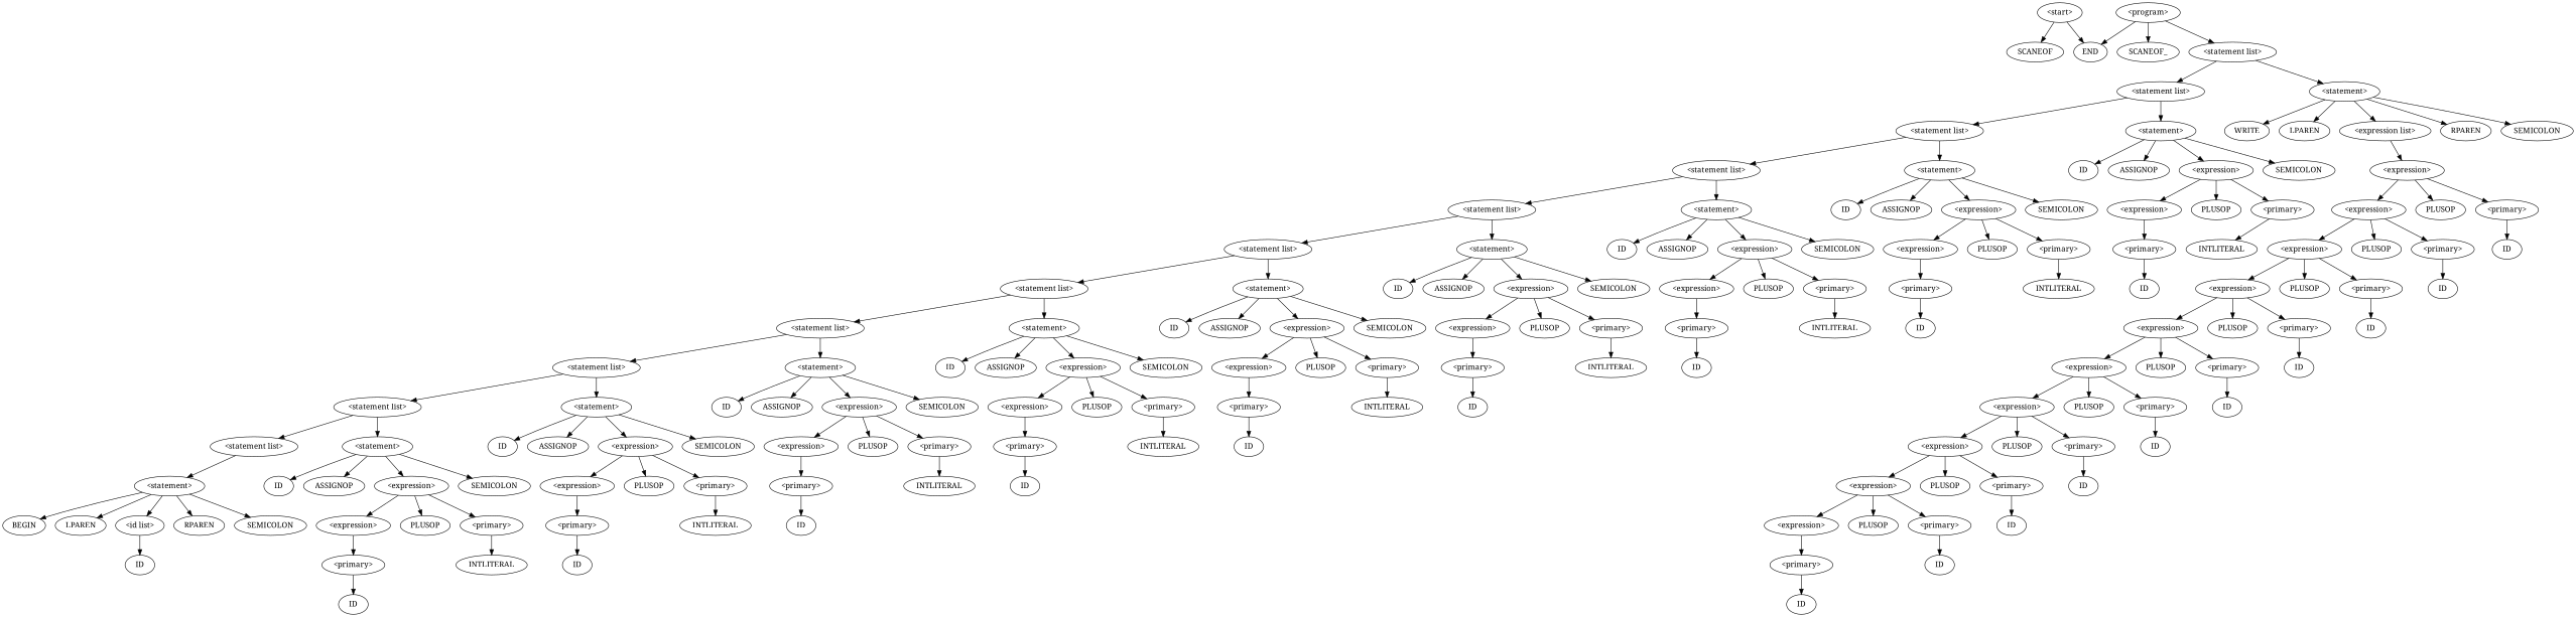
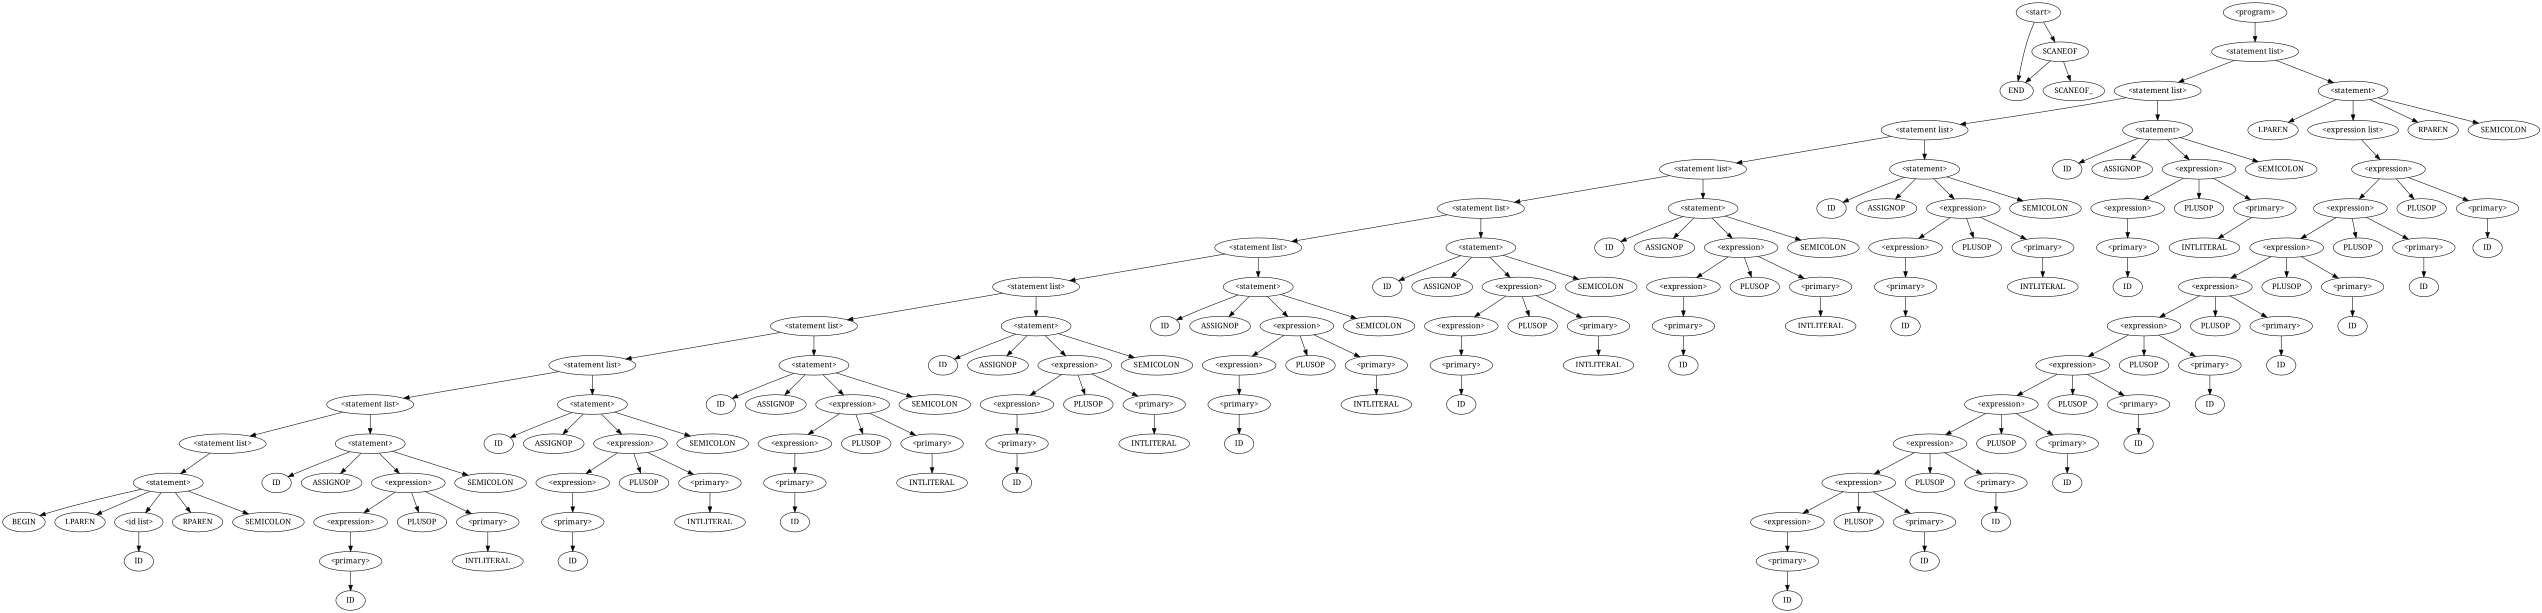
  digraph {
    fontname="Noto Serif"
    node [fontname="Noto Serif"]
    edge [fontname="Noto Serif"]
    n1 [label="<start>"]
    n2 [label=SCANEOF]
    n3 [label=END]
    n4 [label="<program>"]
    n5 [label=SCANEOF_]
    n6 [label="<statement list>"]
    n7 [label="<statement list>"]
    n8 [label="<statement>"]
    n9 [label="<statement list>"]
    n10 [label="<statement>"]
-   n11 [label=WRITE]
    n12 [label=LPAREN]
    n13 [label="<expression list>"]
    n14 [label=RPAREN]
    n15 [label=SEMICOLON]
    n16 [label="<statement list>"]
    n17 [label="<statement>"]
    n18 [label=ID]
    n19 [label=ASSIGNOP]
    n20 [label="<expression>"]
    n21 [label=SEMICOLON]
    n22 [label="<statement list>"]
    n23 [label="<statement>"]
    n24 [label=ID]
    n25 [label=ASSIGNOP]
    n26 [label="<expression>"]
    n27 [label=SEMICOLON]
    n28 [label="<statement list>"]
    n29 [label="<statement>"]
    n30 [label=ID]
    n31 [label=ASSIGNOP]
    n32 [label="<expression>"]
    n33 [label=SEMICOLON]
    n34 [label="<statement list>"]
    n35 [label="<statement>"]
    n36 [label=ID]
    n37 [label=ASSIGNOP]
    n38 [label="<expression>"]
    n39 [label=SEMICOLON]
    n40 [label="<statement list>"]
    n41 [label="<statement>"]
    n42 [label=ID]
    n43 [label=ASSIGNOP]
    n44 [label="<expression>"]
    n45 [label=SEMICOLON]
    n46 [label="<statement list>"]
    n47 [label="<statement>"]
    n48 [label=ID]
    n49 [label=ASSIGNOP]
    n50 [label="<expression>"]
    n51 [label=SEMICOLON]
    n52 [label="<statement list>"]
    n53 [label="<statement>"]
    n54 [label=ID]
    n55 [label=ASSIGNOP]
    n56 [label="<expression>"]
    n57 [label=SEMICOLON]
    n58 [label="<statement list>"]
    n59 [label="<statement>"]
    n60 [label=ID]
    n61 [label=ASSIGNOP]
    n62 [label="<expression>"]
    n63 [label=SEMICOLON]
    n64 [label="<statement>"]
    n65 [label=ID]
    n66 [label=ASSIGNOP]
    n67 [label="<expression>"]
    n68 [label=SEMICOLON]
    n69 [label=BEGIN]
    n70 [label=LPAREN]
    n71 [label="<id list>"]
    n72 [label=RPAREN]
    n73 [label=SEMICOLON]
    n74 [label=ID]
    n75 [label="<expression>"]
    n76 [label=PLUSOP]
    n77 [label="<primary>"]
    n78 [label="<primary>"]
    n79 [label=INTLITERAL]
    n80 [label=ID]
    n81 [label="<expression>"]
    n82 [label=PLUSOP]
    n83 [label="<primary>"]
    n84 [label="<primary>"]
    n85 [label=INTLITERAL]
    n86 [label=ID]
    n87 [label="<expression>"]
    n88 [label=PLUSOP]
    n89 [label="<primary>"]
    n90 [label="<primary>"]
    n91 [label=INTLITERAL]
    n92 [label=ID]
    n93 [label="<expression>"]
    n94 [label=PLUSOP]
    n95 [label="<primary>"]
    n96 [label="<primary>"]
    n97 [label=INTLITERAL]
    n98 [label=ID]
    n99 [label="<expression>"]
    n100 [label=PLUSOP]
    n101 [label="<primary>"]
    n102 [label="<primary>"]
    n103 [label=INTLITERAL]
    n104 [label=ID]
    n105 [label="<expression>"]
    n106 [label=PLUSOP]
    n107 [label="<primary>"]
    n108 [label="<primary>"]
    n109 [label=INTLITERAL]
    n110 [label=ID]
    n111 [label="<expression>"]
    n112 [label=PLUSOP]
    n113 [label="<primary>"]
    n114 [label="<primary>"]
    n115 [label=INTLITERAL]
    n116 [label=ID]
    n117 [label="<expression>"]
    n118 [label=PLUSOP]
    n119 [label="<primary>"]
    n120 [label="<primary>"]
    n121 [label=INTLITERAL]
    n122 [label=ID]
    n123 [label="<expression>"]
    n124 [label=PLUSOP]
    n125 [label="<primary>"]
    n126 [label="<primary>"]
    n127 [label=INTLITERAL]
    n128 [label=ID]
    n129 [label="<expression>"]
    n130 [label="<expression>"]
    n131 [label=PLUSOP]
    n132 [label="<primary>"]
    n133 [label="<expression>"]
    n134 [label=PLUSOP]
    n135 [label="<primary>"]
    n136 [label=ID]
    n137 [label="<expression>"]
    n138 [label=PLUSOP]
    n139 [label="<primary>"]
    n140 [label=ID]
    n141 [label="<expression>"]
    n142 [label=PLUSOP]
    n143 [label="<primary>"]
    n144 [label=ID]
    n145 [label="<expression>"]
    n146 [label=PLUSOP]
    n147 [label="<primary>"]
    n148 [label=ID]
    n149 [label="<expression>"]
    n150 [label=PLUSOP]
    n151 [label="<primary>"]
    n152 [label=ID]
    n153 [label="<expression>"]
    n154 [label=PLUSOP]
    n155 [label="<primary>"]
    n156 [label=ID]
    n157 [label="<expression>"]
    n158 [label=PLUSOP]
    n159 [label="<primary>"]
    n160 [label=ID]
    n161 [label="<expression>"]
    n162 [label=PLUSOP]
    n163 [label="<primary>"]
    n164 [label=ID]
    n165 [label="<primary>"]
    n166 [label=ID]
    n167 [label=ID]
    n1 -> n2
    n1 -> n3
-   n4 -> n3
-   n4 -> n5
+   n2 -> n3
+   n2 -> n5
    n4 -> n6
    n6 -> n7
    n6 -> n8
    n7 -> n9
    n7 -> n10
-   n8 -> n11
    n8 -> n12
    n8 -> n13
    n8 -> n14
    n8 -> n15
    n9 -> n16
    n9 -> n17
    n10 -> n18
    n10 -> n19
    n10 -> n20
    n10 -> n21
    n13 -> n129
    n16 -> n22
    n16 -> n23
    n17 -> n24
    n17 -> n25
    n17 -> n26
    n17 -> n27
    n20 -> n123
    n20 -> n124
    n20 -> n125
    n22 -> n28
    n22 -> n29
    n23 -> n30
    n23 -> n31
    n23 -> n32
    n23 -> n33
    n26 -> n117
    n26 -> n118
    n26 -> n119
    n28 -> n34
    n28 -> n35
    n29 -> n36
    n29 -> n37
    n29 -> n38
    n29 -> n39
    n32 -> n111
    n32 -> n112
    n32 -> n113
    n34 -> n40
    n34 -> n41
    n35 -> n42
    n35 -> n43
    n35 -> n44
    n35 -> n45
    n38 -> n105
    n38 -> n106
    n38 -> n107
    n40 -> n46
    n40 -> n47
    n41 -> n48
    n41 -> n49
    n41 -> n50
    n41 -> n51
    n44 -> n99
    n44 -> n100
    n44 -> n101
    n46 -> n52
    n46 -> n53
    n47 -> n54
    n47 -> n55
    n47 -> n56
    n47 -> n57
    n50 -> n93
    n50 -> n94
    n50 -> n95
    n52 -> n58
    n52 -> n59
    n53 -> n60
    n53 -> n61
    n53 -> n62
    n53 -> n63
    n56 -> n87
    n56 -> n88
    n56 -> n89
    n58 -> n64
    n59 -> n65
    n59 -> n66
    n59 -> n67
    n59 -> n68
    n62 -> n81
    n62 -> n82
    n62 -> n83
    n64 -> n69
    n64 -> n70
    n64 -> n71
    n64 -> n72
    n64 -> n73
    n67 -> n75
    n67 -> n76
    n67 -> n77
    n71 -> n74
    n75 -> n78
    n77 -> n79
    n78 -> n80
    n81 -> n84
    n83 -> n85
    n84 -> n86
    n87 -> n90
    n89 -> n91
    n90 -> n92
    n93 -> n96
    n95 -> n97
    n96 -> n98
    n99 -> n102
    n101 -> n103
    n102 -> n104
    n105 -> n108
    n107 -> n109
    n108 -> n110
    n111 -> n114
    n113 -> n115
    n114 -> n116
    n117 -> n120
    n119 -> n121
    n120 -> n122
    n123 -> n126
    n125 -> n127
    n126 -> n128
    n129 -> n130
    n129 -> n131
    n129 -> n132
    n130 -> n133
    n130 -> n134
    n130 -> n135
    n132 -> n136
    n133 -> n137
    n133 -> n138
    n133 -> n139
    n135 -> n140
    n137 -> n141
    n137 -> n142
    n137 -> n143
    n139 -> n144
    n141 -> n145
    n141 -> n146
    n141 -> n147
    n143 -> n148
    n145 -> n149
    n145 -> n150
    n145 -> n151
    n147 -> n152
    n149 -> n153
    n149 -> n154
    n149 -> n155
    n151 -> n156
    n153 -> n157
    n153 -> n158
    n153 -> n159
    n155 -> n160
    n157 -> n161
    n157 -> n162
    n157 -> n163
    n159 -> n164
    n161 -> n165
    n163 -> n166
    n165 -> n167
  }
